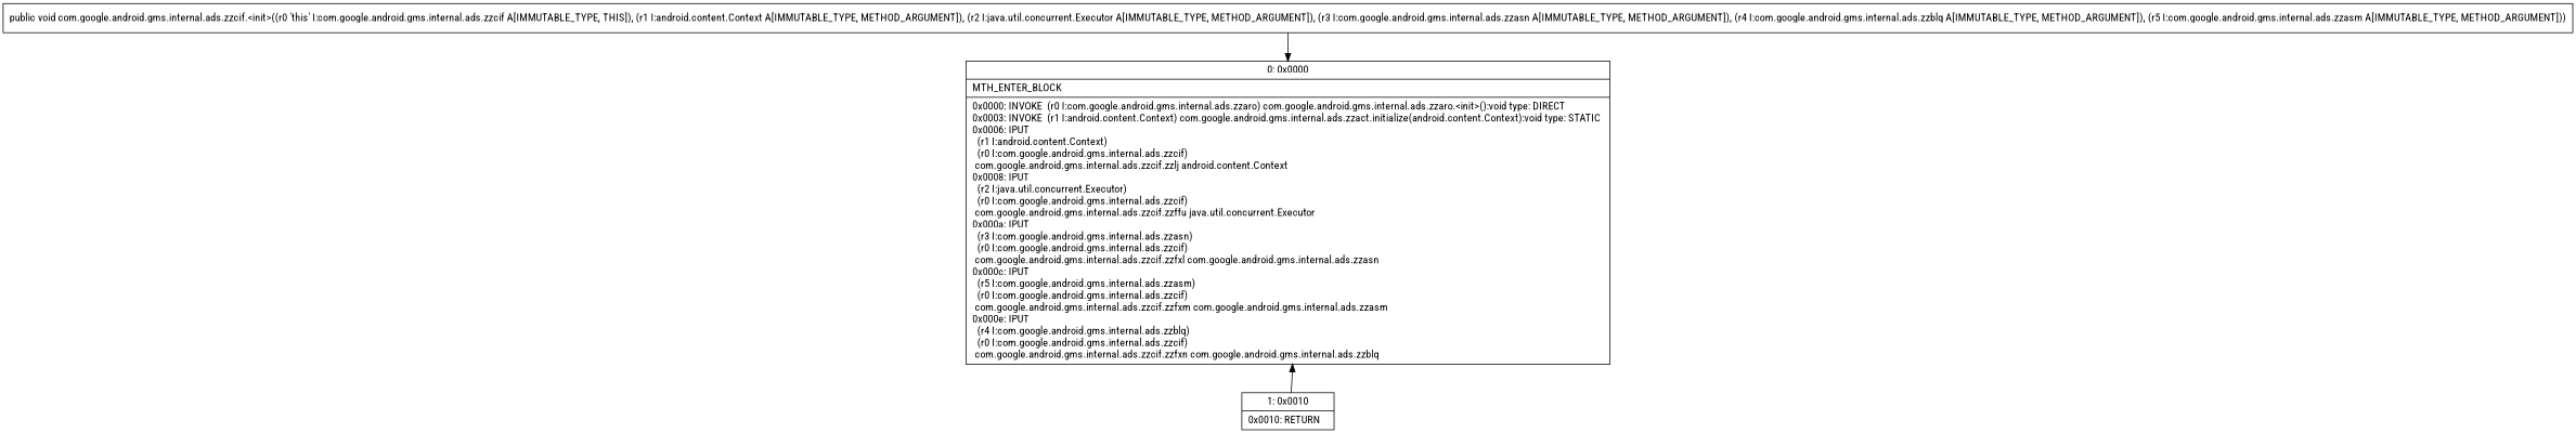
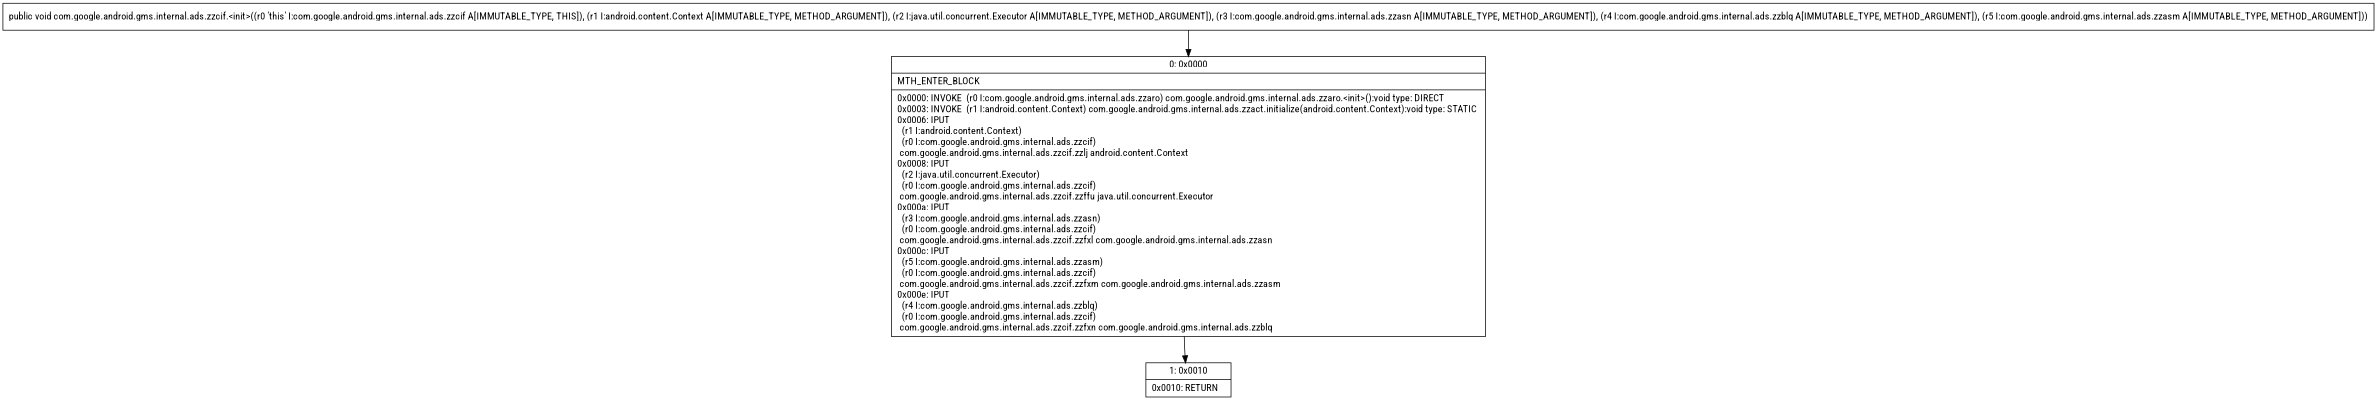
  digraph {
    fontname="Roboto Condensed"
    node [shape=record fontname="Roboto Condensed"]
    edge [fontname="Roboto Condensed"]
    n1 [label="{0\:\ 0x0000|MTH_ENTER_BLOCK\l|0x0000: INVOKE  (r0 I:com.google.android.gms.internal.ads.zzaro) com.google.android.gms.internal.ads.zzaro.\<init\>():void type: DIRECT \l0x0003: INVOKE  (r1 I:android.content.Context) com.google.android.gms.internal.ads.zzact.initialize(android.content.Context):void type: STATIC \l0x0006: IPUT  \l  (r1 I:android.content.Context)\l  (r0 I:com.google.android.gms.internal.ads.zzcif)\l com.google.android.gms.internal.ads.zzcif.zzlj android.content.Context \l0x0008: IPUT  \l  (r2 I:java.util.concurrent.Executor)\l  (r0 I:com.google.android.gms.internal.ads.zzcif)\l com.google.android.gms.internal.ads.zzcif.zzffu java.util.concurrent.Executor \l0x000a: IPUT  \l  (r3 I:com.google.android.gms.internal.ads.zzasn)\l  (r0 I:com.google.android.gms.internal.ads.zzcif)\l com.google.android.gms.internal.ads.zzcif.zzfxl com.google.android.gms.internal.ads.zzasn \l0x000c: IPUT  \l  (r5 I:com.google.android.gms.internal.ads.zzasm)\l  (r0 I:com.google.android.gms.internal.ads.zzcif)\l com.google.android.gms.internal.ads.zzcif.zzfxm com.google.android.gms.internal.ads.zzasm \l0x000e: IPUT  \l  (r4 I:com.google.android.gms.internal.ads.zzblq)\l  (r0 I:com.google.android.gms.internal.ads.zzcif)\l com.google.android.gms.internal.ads.zzcif.zzfxn com.google.android.gms.internal.ads.zzblq \l}"]
    n2 [label="{1\:\ 0x0010|0x0010: RETURN   \l}"]
    n3 [label="{public void com.google.android.gms.internal.ads.zzcif.\<init\>((r0 'this' I:com.google.android.gms.internal.ads.zzcif A[IMMUTABLE_TYPE, THIS]), (r1 I:android.content.Context A[IMMUTABLE_TYPE, METHOD_ARGUMENT]), (r2 I:java.util.concurrent.Executor A[IMMUTABLE_TYPE, METHOD_ARGUMENT]), (r3 I:com.google.android.gms.internal.ads.zzasn A[IMMUTABLE_TYPE, METHOD_ARGUMENT]), (r4 I:com.google.android.gms.internal.ads.zzblq A[IMMUTABLE_TYPE, METHOD_ARGUMENT]), (r5 I:com.google.android.gms.internal.ads.zzasm A[IMMUTABLE_TYPE, METHOD_ARGUMENT])) }"]
-   n2 -> n1
+   n1 -> n2
    n3 -> n1
  }
